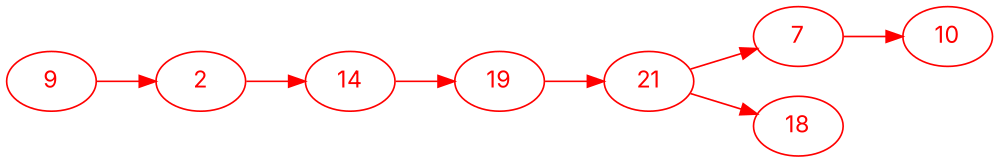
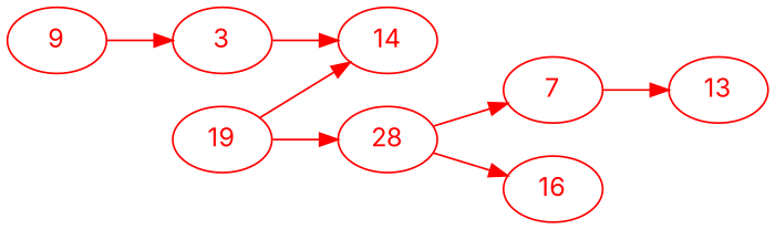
  digraph {
    fontname=Inter
    rankdir=LR
    node [color=red fontcolor=red fontname=Inter]
    edge [color=red fontname=Inter]
-   2
+   2 [label=3]
    14
    19
    7
-   10
+   10 [label=13]
    9
-   21
-   16 [label=18]
+   21 [label=28]
+   16
    2 -> 14
-   14 -> 19
+   19 -> 14
    19 -> 21
    7 -> 10
    9 -> 2
    21 -> 7
    21 -> 16
  }
